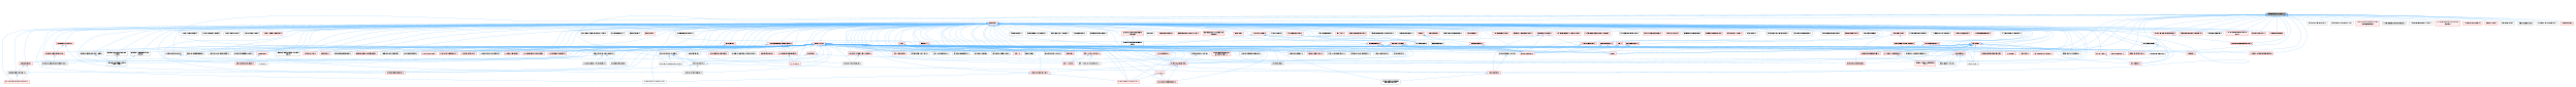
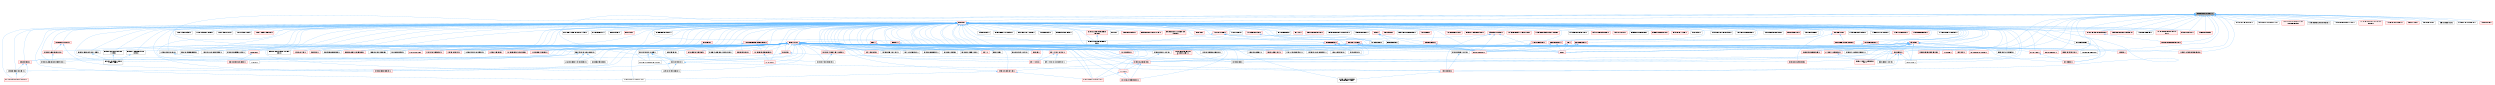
  digraph {
    fontname=Lato
    node [color=red fillcolor="#FFF0F0" fontname=Lato fontsize=10 shape=box style=filled]
    edge [color=steelblue1 dir=back fontname=Lato fontsize=10 labelfontname=Helvetica labelfontsize=10 style=solid]
    n1 [color=gray40 fillcolor=grey60 fontcolor=black height=0.2 label="DelegateCombinations.h" width=0.4]
    n2 [color=grey40 fillcolor=white height=0.2 label="DebugSkelMeshComponent.h" width=0.4]
    n3 [height=0.2 label="Delegate.h" width=0.4]
    n4 [height=0.2 label="WorldPartition.h" width=0.4]
    n5 [color=grey40 fillcolor=white height=0.2 label="DisplayClusterNetDriver.h" width=0.4]
    n6 [height=0.2 label="IBlendProfilePickerExtender.h" width=0.4]
    n7 [height=0.2 label="Landscape.h" width=0.4]
    n8 [height=0.2 label="MenuStack.h" width=0.4]
    n9 [height=0.2 label="MeshOpPreviewHelpers.h" width=0.4]
    n10 [height=0.2 label="ExternalPackageHelper.h" width=0.4]
    n11 [height=0.2 label="SPersonaToolBox.h" width=0.4]
    n12 [height=0.2 label="SceneViewExtension.h" width=0.4]
    n13 [color=grey40 fillcolor=white height=0.2 label="ShaderPipelineCache.h" width=0.4]
    n14 [height=0.2 label="Skeleton.h" width=0.4]
    n15 [height=0.2 label="WidgetMouseEventsDelegate.h" width=0.4]
    n16 [height=0.2 label="DynamicExtensionContainer.h" width=0.4]
    n17 [height=0.2 label="HierarchicalCacheExtension.h" width=0.4]
    n18 [height=0.2 label="GenericPlatformCrashContext.h" width=0.4]
    n19 [color=grey40 fillcolor=white height=0.2 label="MallocLeakReporter.h" width=0.4]
    n20 [height=0.2 label="MovieSceneDirectorBlueprint\lUtils.h" width=0.4]
    n21 [height=0.2 label="ObservableArray.h" width=0.4]
    n22 [height=0.2 label="ThreadHeartBeat.h" width=0.4]
    n23 [color=grey40 fillcolor=white height=0.2 label="IDisplayClusterCallbacks.h" width=0.4]
    n24 [color=grey40 fillcolor=white height=0.2 label="IOSPlatformApplicationMisc.h" width=0.4]
    n25 [height=0.2 label="MetasoundFrontendDocument\lModifyDelegates.h" width=0.4]
    n26 [color=grey40 fillcolor=white height=0.2 label="MovieSceneGameplayCueTrack.h" width=0.4]
    n27 [color=grey40 fillcolor=white height=0.2 label="MovieScenePredictionSystem.h" width=0.4]
    n28 [height=0.2 label="MovieScenePropertyComponent\lHandler.h" width=0.4]
    n29 [height=0.2 label="MusicClockComponent.h" width=0.4]
    n30 [height=0.2 label="SectionModel.h" width=0.4]
    n31 [color=grey40 fillcolor=white height=0.2 label="SequenceModel.h" width=0.4]
    n32 [color=grey40 fillcolor=white height=0.2 label="TreeNodeGrouping.h" width=0.4]
    n33 [color=grey40 fillcolor=white height=0.2 label="UnrealEdViewportToolbar.h" width=0.4]
    n34 [height=0.2 label="VideoProducer.h" width=0.4]
    n35 [color=grey40 fillcolor=white height=0.2 label="AnimationEditorViewportClient.h" width=0.4]
    n36 [color=grey40 fillcolor=white height=0.2 label="SocketDragDropOp.h" width=0.4]
    n37 [color=grey40 fillcolor=white height=0.2 label="UnrealEd.h" width=0.4]
    n38 [height=0.2 label="AnimBlueprintExtension\l_PropertyAccess.h" width=0.4]
    n39 [height=0.2 label="App.h" width=0.4]
    n40 [height=0.2 label="Core.h" width=0.4]
    n41 [height=0.2 label="CoreSharedPCH.h" width=0.4]
    n42 [color=grey40 fillcolor=white height=0.2 label="AssetAccessRestrictions.h" width=0.4]
    n43 [color=grey40 fillcolor=white height=0.2 label="AssetCompilingManager.h" width=0.4]
    n44 [height=0.2 label="AssetManagerTypes.h" width=0.4]
    n45 [height=0.2 label="AssetReferenceFilter.h" width=0.4]
    n46 [color=grey40 fillcolor=white height=0.2 label="AssetSourceFilenameCache.h" width=0.4]
    n47 [color=grey40 fillcolor=white height=0.2 label="AsyncLoadingFlushContext.h" width=0.4]
    n48 [height=0.2 label="AsyncTaskNotification.h" width=0.4]
    n49 [height=0.2 label="CoreAsyncTaskNotification\lImpl.h" width=0.4]
    n50 [height=0.2 label="Attribute.h" width=0.4]
    n51 [color=grey40 fillcolor=white height=0.2 label="BlueprintManagedListDetails.h" width=0.4]
    n52 [height=0.2 label="CurveEditor.h" width=0.4]
    n53 [height=0.2 label="CurveModel.h" width=0.4]
    n54 [color=grey40 fillcolor=white height=0.2 label="DetailColumnSizeData.h" width=0.4]
    n55 [height=0.2 label="GraphEditor.h" width=0.4]
    n56 [height=0.2 label="BlueprintEditor.h" width=0.4]
-   n57 [color=grey40 fillcolor=white height=0.2 label="SBlueprintEditorSelected\lReplicationDriver.h" width=0.4]
+   n57 [color=grey40 fillcolor=white height=0.2 label="SBlueprintEditorSelected\lDebugObjectWidget.h" width=0.4]
    n58 [color=grey40 fillcolor=white height=0.2 label="GraphEditorModule.h" width=0.4]
    n59 [color=grey40 fillcolor=white height=0.2 label="SBlueprintDiff.h" width=0.4]
    n60 [color=grey40 fillcolor=white height=0.2 label="SGraphPanel.h" width=0.4]
    n61 [height=0.2 label="PropertyEditorDelegates.h" width=0.4]
    n62 [color=grey40 fillcolor=white height=0.2 label="SBlueprintNamespaceEntry.h" width=0.4]
    n63 [color=grey40 fillcolor=white height=0.2 label="SCommentBubble.h" width=0.4]
    n64 [height=0.2 label="SGraphActionMenu.h" width=0.4]
    n65 [color=grey40 fillcolor=white height=0.2 label="SKeyNavigationButtons.h" width=0.4]
    n66 [color=grey40 fillcolor=white height=0.2 label="AudioMaterialButton.h" width=0.4]
    n67 [color=grey40 fillcolor=white height=0.2 label="AudioMaterialEnvelope.h" width=0.4]
    n68 [color=grey40 fillcolor=white height=0.2 label="AudioMaterialKnob.h" width=0.4]
    n69 [color=grey40 fillcolor=white height=0.2 label="AudioMaterialSlider.h" width=0.4]
    n70 [height=0.2 label="AudioWidgetsSlateTypes.h" width=0.4]
    n71 [color=grey40 fillcolor=white height=0.2 label="BehaviorTreeDelegates.h" width=0.4]
    n72 [height=0.2 label="BlueprintActionDatabase.h" width=0.4]
    n73 [color=grey40 fillcolor=white height=0.2 label="BlueprintActionDatabaseRegistrar.h" width=0.4]
    n74 [height=0.2 label="BlueprintActionFilter.h" width=0.4]
    n75 [height=0.2 label="BlueprintNodeSpawner.h" width=0.4]
    n76 [color=grey40 fillcolor=white height=0.2 label="BlueprintBoundNodeSpawner.h" width=0.4]
    n77 [height=0.2 label="BlueprintFieldNodeSpawner.h" width=0.4]
    n78 [height=0.2 label="K2Node.h" width=0.4]
    n79 [height=0.2 label="K0Node_StructOperation.h" width=0.4]
    n80 [color=grey40 fillcolor=white height=0.2 label="BlueprintEditorModule.h" width=0.4]
    n81 [height=0.2 label="BlueprintEditorSettings.h" width=0.4]
    n82 [color=grey40 fillcolor=white height=0.2 label="BlueprintGraphModule.h" width=0.4]
    n83 [color=grey40 fillcolor=white height=0.2 label="BlueprintNamespaceUtilities.h" width=0.4]
    n84 [color=grey40 fillcolor=white height=0.2 label="BlueprintPaletteFavorites.h" width=0.4]
    n85 [height=0.2 label="BoolPropertyTrackEditor.h" width=0.4]
    n86 [color=grey40 fillcolor=white height=0.2 label="BrowseToAssetOverrideSubsystem.h" width=0.4]
    n87 [color=grey40 fillcolor=white height=0.2 label="BulkDataRegistry.h" width=0.4]
    n88 [height=0.2 label="ConfigCacheIni.h" width=0.4]
    n89 [color=grey40 fillcolor=white height=0.2 label="ConfigUtilities.h" width=0.4]
    n90 [height=0.2 label="CookStats.h" width=0.4]
    n91 [height=0.2 label="CoreDelegates.h" width=0.4]
    n92 [color=grey40 fillcolor=white height=0.2 label="RuntimeErrors.h" width=0.4]
    n93 [color=grey40 fillcolor=white height=0.2 label="CoreDelegatesInternal.h" width=0.4]
    n94 [height=0.2 label="CoreMinimal.h" width=0.4]
    n95 [color=grey40 fillcolor=white height=0.2 label="DataflowCollectionSpread\lSheetWidget.h" width=0.4]
    n96 [color=grey40 fillcolor=white height=0.2 label="DataflowConstructionViewport\lClient.h" width=0.4]
    n97 [color=grey40 fillcolor=white height=0.2 label="DataflowFacesOutlinerWidget.h" width=0.4]
    n98 [color=grey40 fillcolor=white height=0.2 label="DataflowTransformOutliner\lWidget.h" width=0.4]
    n99 [color=grey40 fillcolor=white height=0.2 label="DataflowVerticesOutliner\lWidget.h" width=0.4]
    n100 [color=grey40 fillcolor=white height=0.2 label="DetailsDiff.h" width=0.4]
    n101 [height=0.2 label="EngineAnalytics.h" width=0.4]
    n102 [color=grey40 fillcolor=white height=0.2 label="FindInBlueprintManager.h" width=0.4]
    n103 [color=grey40 fillcolor=white height=0.2 label="FindInBlueprints.h" width=0.4]
    n104 [color=grey40 fillcolor=white height=0.2 label="ImaginaryBlueprintData.h" width=0.4]
    n105 [color=grey40 fillcolor=white height=0.2 label="ReplaceNodeReferencesHelper.h" width=0.4]
    n106 [height=0.2 label="FontTypes.h" width=0.4]
    n107 [color=grey40 fillcolor=white height=0.2 label="FractureToolDelegates.h" width=0.4]
    n108 [color=grey40 fillcolor=white height=0.2 label="GameplayTagsModule.h" width=0.4]
    n109 [height=0.2 label="GenericAccessibleInterfaces.h" width=0.4]
    n110 [color=grey40 fillcolor=white height=0.2 label="HLODProviderInterface.h" width=0.4]
    n111 [height=0.2 label="IDisplayClusterClusterManager.h" width=0.4]
    n112 [height=0.2 label="ISequencer.h" width=0.4]
    n113 [height=0.2 label="InteractiveTool.h" width=0.4]
    n114 [height=0.2 label="EdModeInteractiveToolsContext.h" width=0.4]
    n115 [color=grey40 fillcolor=white height=0.2 label="InteractiveToolsContext.h" width=0.4]
    n116 [color=grey40 fillcolor=white height=0.2 label="LandscapeSettings.h" width=0.4]
    n117 [height=0.2 label="LiveLinkProvider.h" width=0.4]
    n118 [height=0.2 label="LiveLinkSourceFactory.h" width=0.4]
    n119 [height=0.2 label="MRUFavoritesList.h" width=0.4]
    n120 [color=grey40 fillcolor=white height=0.2 label="MaterialExpressionSettings.h" width=0.4]
    n121 [color=grey40 fillcolor=white height=0.2 label="MaterialGraphSchema.h" width=0.4]
    n122 [height=0.2 label="MaterialInterface.h" width=0.4]
    n123 [color=grey40 fillcolor=white height=0.2 label="MotionTrailOptions.h" width=0.4]
    n124 [height=0.2 label="MovieScene.h" width=0.4]
    n125 [height=0.2 label="MovieSceneEvaluationState.h" width=0.4]
    n126 [height=0.2 label="MovieSceneSignedObject.h" width=0.4]
    n127 [height=0.2 label="MovieSceneSubSection.h" width=0.4]
    n128 [height=0.2 label="Package.h" width=0.4]
    n129 [color=grey40 fillcolor=white height=0.2 label="PackageStore.h" width=0.4]
    n130 [height=0.2 label="ParameterSourcesFloat.h" width=0.4]
    n131 [color=grey40 fillcolor=white height=0.2 label="PropertyAccessCompilerHandler.h" width=0.4]
    n132 [height=0.2 label="RenderingThread.h" width=0.4]
    n133 [height=0.2 label="RigVM.h" width=0.4]
    n134 [height=0.2 label="RigVMStruct.h" width=0.4]
    n135 [height=0.2 label="RigVMTemplate.h" width=0.4]
    n136 [height=0.2 label="RigVMUserWorkflow.h" width=0.4]
    n137 [color=grey40 fillcolor=white height=0.2 label="RigVMUserWorkflowRegistry.h" width=0.4]
    n138 [color=grey40 fillcolor=white height=0.2 label="SBlueprintRevisionMenu.h" width=0.4]
    n139 [color=grey40 fillcolor=white height=0.2 label="SCSVImportOptions.h" width=0.4]
    n140 [color=grey40 fillcolor=white height=0.2 label="SFilterableObjectList.h" width=0.4]
    n141 [color=grey40 fillcolor=white height=0.2 label="SGraphPinInteger.h" width=0.4]
    n142 [color=grey40 fillcolor=white height=0.2 label="SGraphPinIntegerSlider.h" width=0.4]
    n143 [height=0.2 label="CoreNet.h" width=0.4]
    n144 [height=0.2 label="CsvProfiler.h" width=0.4]
    n145 [color=grey40 fillcolor=white height=0.2 label="CurveEditorTree.h" width=0.4]
    n146 [color=grey40 fillcolor=white height=0.2 label="DelegateFilter.h" width=0.4]
    n147 [height=0.2 label="DiffUtils.h" width=0.4]
    n148 [color=grey40 fillcolor=white height=0.2 label="EditorElements.h" width=0.4]
    n149 [color=grey40 fillcolor=white height=0.2 label="EmbeddedCommunication.h" width=0.4]
    n150 [color=grey40 fillcolor=white height=0.2 label="EncryptionKeyManager.h" width=0.4]
    n151 [color=grey40 fillcolor=white height=0.2 label="EngineElements.h" width=0.4]
    n152 [color=grey40 fillcolor=white height=0.2 label="EpicRtcStatsCollector.h" width=0.4]
-   n153 [height=0.2 label="Impl.h" width=0.4]
+   n153 [height=0.2 label="Field.h" width=0.4]
    n154 [height=0.2 label="FilterCollection.h" width=0.4]
    n155 [color=grey40 fillcolor=white height=0.2 label="FixedSampledSequenceGrid\lData.h" width=0.4]
    n156 [color=grey40 fillcolor=white height=0.2 label="Frames.h" width=0.4]
    n157 [height=0.2 label="GenericApplication.h" width=0.4]
    n158 [height=0.2 label="GenericPlatformChunkInstall.h" width=0.4]
    n159 [height=0.2 label="GenericPlatformInputDevice\lMapper.h" width=0.4]
    n160 [height=0.2 label="IConsoleManager.h" width=0.4]
    n161 [height=0.2 label="ICookInfo.h" width=0.4]
    n162 [height=0.2 label="IFilter.h" width=0.4]
    n163 [height=0.2 label="IFixedSampledSequenceGrid\lService.h" width=0.4]
    n164 [color=grey40 fillcolor=white height=0.2 label="ILiveLinkClient.h" width=0.4]
    n165 [height=0.2 label="IModularFeatures.h" width=0.4]
    n166 [color=grey40 fillcolor=white height=0.2 label="INavigationTool.h" width=0.4]
    n167 [height=0.2 label="INavigationToolItem.h" width=0.4]
    n168 [color=grey40 fillcolor=white height=0.2 label="IOSAppDelegate.h" width=0.4]
    n169 [height=0.2 label="IOSView.h" width=0.4]
    n170 [height=0.2 label="IRenameableExtension.h" width=0.4]
    n171 [color=grey40 fillcolor=white height=0.2 label="ISequencerPropertyKeyedStatus.h" width=0.4]
    n172 [color=grey40 fillcolor=white height=0.2 label="InteractiveProcess.h" width=0.4]
    n173 [height=0.2 label="Internationalization.h" width=0.4]
    n174 [height=0.2 label="IoDispatcher.h" width=0.4]
    n175 [color=grey40 fillcolor=white height=0.2 label="LevelStreamingDelegates.h" width=0.4]
    n176 [height=0.2 label="MessageLog.h" width=0.4]
    n177 [height=0.2 label="ModuleManager.h" width=0.4]
    n178 [height=0.2 label="MonitoredProcess.h" width=0.4]
    n179 [height=0.2 label="MovieSceneChannel.h" width=0.4]
    n180 [height=0.2 label="DataflowVerticesOutliner.h" width=0.4]
    n181 [height=0.2 label="MovieSceneDataEventContainer.h" width=0.4]
    n182 [height=0.2 label="MovieSceneEntitySystemRunner.h" width=0.4]
    n183 [height=0.2 label="MovieSceneLatentActionManager.h" width=0.4]
    n184 [height=0.2 label="NamePermissionList.h" width=0.4]
    n185 [color=grey40 fillcolor=white height=0.2 label="NavigationToolFilterMenu.h" width=0.4]
    n186 [height=0.2 label="NetworkPredictionCues.h" width=0.4]
    n187 [height=0.2 label="NetworkVersion.h" width=0.4]
    n188 [color=grey40 fillcolor=white height=0.2 label="ObjectBindingTagCache.h" width=0.4]
    n189 [height=0.2 label="ObjectHandleTracking.h" width=0.4]
    n190 [height=0.2 label="OutlinerViewModel.h" width=0.4]
    n191 [color=grey40 fillcolor=white height=0.2 label="PSOMetrics.h" width=0.4]
    n192 [height=0.2 label="PackageName.h" width=0.4]
    n193 [height=0.2 label="PackageResourceManager.h" width=0.4]
    n194 [color=grey40 fillcolor=white height=0.2 label="PixelStreaming2IoDispatcher.h" width=0.4]
    n195 [color=grey40 fillcolor=white height=0.2 label="PixelStreamingDelegates.h" width=0.4]
    n196 [height=0.2 label="ProfilingHelpers.h" width=0.4]
    n197 [color=grey40 fillcolor=white height=0.2 label="PromotedFilterContainer.h" width=0.4]
    n198 [height=0.2 label="ReplicationDriver.h" width=0.4]
    n199 [color=grey40 fillcolor=white height=0.2 label="SCurveEditorTree.h" width=0.4]
    n1 -> n2
    n1 -> n3
    n1 -> n4
    n1 -> n5
    n1 -> n6
    n1 -> n7
    n1 -> n8
    n1 -> n9
    n1 -> n10
    n1 -> n11
    n1 -> n12
    n1 -> n13
    n1 -> n14
    n1 -> n15
    n1 -> n16
    n1 -> n17
    n1 -> n18
    n1 -> n19
    n1 -> n20
    n1 -> n21
    n1 -> n22
    n1 -> n23
    n1 -> n24
    n1 -> n25
    n1 -> n26
    n1 -> n27
    n1 -> n28
    n1 -> n29
    n1 -> n30
    n1 -> n31
    n1 -> n32
    n1 -> n33
    n1 -> n34
    n2 -> n35
    n2 -> n36
    n2 -> n37
    n3 -> n16
    n3 -> n18
    n3 -> n19
    n3 -> n20
    n3 -> n21
    n3 -> n22
    n3 -> n38
    n3 -> n39
    n3 -> n40
    n3 -> n41
    n3 -> n42
    n3 -> n43
    n3 -> n44
    n3 -> n45
    n3 -> n46
    n3 -> n47
    n3 -> n48
    n3 -> n49
    n3 -> n50
    n3 -> n51
    n3 -> n52
    n3 -> n53
    n3 -> n54
    n3 -> n55
    n3 -> n56
    n3 -> n57
    n3 -> n58
    n3 -> n59
    n3 -> n60
    n3 -> n61
    n3 -> n62
    n3 -> n63
    n3 -> n64
    n3 -> n65
    n3 -> n66
    n3 -> n67
    n3 -> n68
    n3 -> n69
    n3 -> n70
    n3 -> n71
    n3 -> n72
    n3 -> n73
    n3 -> n74
    n3 -> n75
    n3 -> n76
    n3 -> n77
    n3 -> n78
    n3 -> n79
    n3 -> n80
    n3 -> n81
    n3 -> n82
    n3 -> n83
    n3 -> n84
    n3 -> n85
    n3 -> n86
    n3 -> n87
    n3 -> n88
    n3 -> n89
    n3 -> n90
    n3 -> n91
    n3 -> n92
    n3 -> n93
    n3 -> n94
    n3 -> n95
    n3 -> n96
    n3 -> n97
    n3 -> n98
    n3 -> n99
    n3 -> n100
    n3 -> n101
    n3 -> n102
    n3 -> n103
    n3 -> n104
    n3 -> n105
    n3 -> n106
    n3 -> n107
    n3 -> n108
    n3 -> n109
    n3 -> n110
    n3 -> n111
    n3 -> n112
    n3 -> n113
    n3 -> n114
    n3 -> n115
    n3 -> n116
    n3 -> n117
    n3 -> n118
    n3 -> n119
    n3 -> n120
    n3 -> n121
    n3 -> n122
    n3 -> n123
    n3 -> n124
    n3 -> n125
    n3 -> n126
    n3 -> n127
    n3 -> n128
    n3 -> n129
    n3 -> n130
    n3 -> n131
    n3 -> n132
    n3 -> n133
    n3 -> n134
    n3 -> n135
    n3 -> n136
    n3 -> n137
    n3 -> n138
    n3 -> n139
    n3 -> n140
    n3 -> n141
    n3 -> n142
    n3 -> n143
    n3 -> n144
    n3 -> n145
    n3 -> n146
    n3 -> n147
    n3 -> n148
    n3 -> n149
    n3 -> n150
    n3 -> n151
    n3 -> n152
    n3 -> n153
    n3 -> n154
    n3 -> n155
    n3 -> n156
    n3 -> n157
    n3 -> n158
    n3 -> n159
    n3 -> n160
    n3 -> n161
    n3 -> n162
    n3 -> n163
    n3 -> n164
    n3 -> n165
    n3 -> n166
    n3 -> n167
    n3 -> n168
    n3 -> n169
    n3 -> n170
    n3 -> n171
    n3 -> n172
    n3 -> n173
    n3 -> n174
    n3 -> n175
    n3 -> n176
    n3 -> n177
    n3 -> n178
    n3 -> n179
    n3 -> n180
    n3 -> n181
    n3 -> n182
    n3 -> n183
    n3 -> n184
    n3 -> n185
    n3 -> n186
    n3 -> n187
    n3 -> n188
    n3 -> n189
    n3 -> n190
    n3 -> n191
    n3 -> n192
    n3 -> n193
    n3 -> n194
    n3 -> n195
    n3 -> n196
    n3 -> n197
    n3 -> n198
    n3 -> n199
    n16 -> n17
    n39 -> n40
    n39 -> n41
    n48 -> n49
    n50 -> n40
    n50 -> n41
    n50 -> n48
    n50 -> n49
    n50 -> n51
    n50 -> n52
    n50 -> n53
    n50 -> n54
    n50 -> n55
    n50 -> n58
    n50 -> n59
    n50 -> n60
    n50 -> n61
    n50 -> n62
    n50 -> n63
    n50 -> n64
    n50 -> n65
    n53 -> n52
    n55 -> n56
    n55 -> n58
    n55 -> n59
    n55 -> n60
    n56 -> n57
    n72 -> n73
    n74 -> n75
    n74 -> n78
    n74 -> n79
    n75 -> n76
    n75 -> n77
    n78 -> n77
    n78 -> n79
    n80 -> n56
    n82 -> n74
    n88 -> n40
    n88 -> n41
    n91 -> n4
    n91 -> n40
    n91 -> n41
    n91 -> n92
    n94 -> n2
    n94 -> n4
    n94 -> n5
    n94 -> n6
    n94 -> n7
    n94 -> n8
    n94 -> n9
    n94 -> n11
    n94 -> n12
    n94 -> n13
    n94 -> n14
    n94 -> n15
    n94 -> n35
    n94 -> n36
    n94 -> n38
    n94 -> n40
    n94 -> n41
    n94 -> n46
    n94 -> n51
    n94 -> n55
    n94 -> n56
    n94 -> n58
    n94 -> n59
    n94 -> n60
    n94 -> n62
    n94 -> n63
    n94 -> n64
    n94 -> n65
    n94 -> n71
    n94 -> n72
    n94 -> n73
    n94 -> n74
    n94 -> n75
    n94 -> n76
    n94 -> n77
    n94 -> n78
    n94 -> n79
    n94 -> n80
    n94 -> n81
    n94 -> n82
    n94 -> n83
    n94 -> n84
    n94 -> n85
    n94 -> n95
    n94 -> n96
    n94 -> n97
    n94 -> n98
    n94 -> n99
    n94 -> n100
    n94 -> n101
    n94 -> n102
    n94 -> n103
    n94 -> n104
    n94 -> n105
    n94 -> n106
    n94 -> n107
    n94 -> n108
    n94 -> n109
    n94 -> n110
    n94 -> n111
    n94 -> n112
    n94 -> n113
    n94 -> n115
    n94 -> n116
    n94 -> n117
    n94 -> n118
    n94 -> n119
    n94 -> n120
    n94 -> n121
    n94 -> n122
    n94 -> n123
    n94 -> n124
    n94 -> n125
    n94 -> n126
    n94 -> n127
    n94 -> n128
    n94 -> n129
    n94 -> n130
    n94 -> n131
    n94 -> n132
    n94 -> n133
    n94 -> n134
    n94 -> n135
    n94 -> n136
    n94 -> n137
    n94 -> n138
    n94 -> n139
    n94 -> n140
    n94 -> n141
    n94 -> n142
    n97 -> n95
    n98 -> n95
    n99 -> n95
    n102 -> n103
    n102 -> n104
    n102 -> n105
    n103 -> n56
    n103 -> n81
    n103 -> n104
    n111 -> n5
    n112 -> n85
    n113 -> n114
    n113 -> n115
    n115 -> n114
    n121 -> n37
    n126 -> n124
    n128 -> n10
    n128 -> n113
    n136 -> n134
    n136 -> n137
    n144 -> n102
    n145 -> n52
    n147 -> n59
    n147 -> n100
    n153 -> n74
    n153 -> n77
    n153 -> n133
    n153 -> n143
    n154 -> n41
    n160 -> n40
    n160 -> n41
    n160 -> n74
    n160 -> n123
    n162 -> n41
    n162 -> n146
    n162 -> n154
    n163 -> n155
    n165 -> n41
    n167 -> n166
    n173 -> n40
    n173 -> n41
    n173 -> n56
    n173 -> n94
    n177 -> n41
    n177 -> n74
    n177 -> n108
    n177 -> n166
    n178 -> n40
    n181 -> n124
    n181 -> n126
    n184 -> n72
    n184 -> n81
    n192 -> n10
    n192 -> n193
    n196 -> n40
    n196 -> n41
  }
